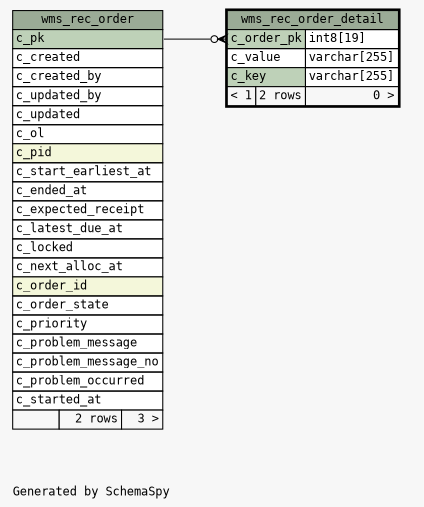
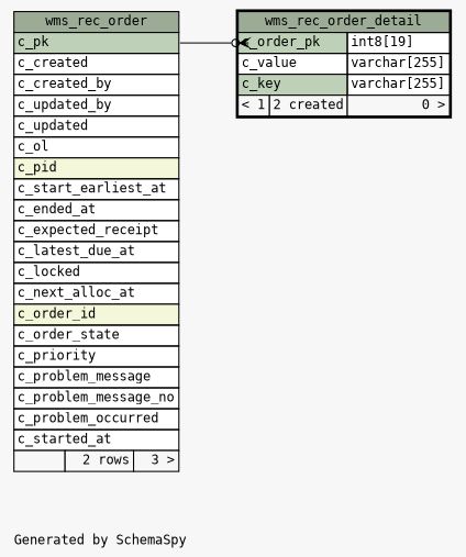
  digraph {
    bgcolor="#f7f7f7"
    fontname="DejaVu Sans Mono"
    fontsize=11
    label="\nGenerated by SchemaSpy"
    labeljust=l
    nodesep=0.18
    rankdir=RL
    ranksep=0.46
    node [fontname="DejaVu Sans Mono" fontsize=11 shape=plaintext]
-   n1 [label=<     <TABLE BORDER="2" CELLBORDER="1" CELLSPACING="0" BGCOLOR="#ffffff">       <TR><TD COLSPAN="3" BGCOLOR="#9bab96" ALIGN="CENTER">wms_rec_order_detail</TD></TR>       <TR><TD PORT="c_order_pk" COLSPAN="2" BGCOLOR="#bed1b8" ALIGN="LEFT">c_order_pk</TD><TD PORT="c_order_pk.type" ALIGN="LEFT">int8[19]</TD></TR>       <TR><TD PORT="c_value" COLSPAN="2" ALIGN="LEFT">c_value</TD><TD PORT="c_value.type" ALIGN="LEFT">varchar[255]</TD></TR>       <TR><TD PORT="c_key" COLSPAN="2" BGCOLOR="#bed1b8" ALIGN="LEFT">c_key</TD><TD PORT="c_key.type" ALIGN="LEFT">varchar[255]</TD></TR>       <TR><TD ALIGN="LEFT" BGCOLOR="#f7f7f7">&lt; 1</TD><TD ALIGN="RIGHT" BGCOLOR="#f7f7f7">2 rows</TD><TD ALIGN="RIGHT" BGCOLOR="#f7f7f7">0 &gt;</TD></TR>     </TABLE>>]
+   n1 [label=<     <TABLE BORDER="2" CELLBORDER="1" CELLSPACING="0" BGCOLOR="#ffffff">       <TR><TD COLSPAN="3" BGCOLOR="#9bab96" ALIGN="CENTER">wms_rec_order_detail</TD></TR>       <TR><TD PORT="c_order_pk" COLSPAN="2" BGCOLOR="#bed1b8" ALIGN="LEFT">c_order_pk</TD><TD PORT="c_order_pk.type" ALIGN="LEFT">int8[19]</TD></TR>       <TR><TD PORT="c_value" COLSPAN="2" ALIGN="LEFT">c_value</TD><TD PORT="c_value.type" ALIGN="LEFT">varchar[255]</TD></TR>       <TR><TD PORT="c_key" COLSPAN="2" BGCOLOR="#bed1b8" ALIGN="LEFT">c_key</TD><TD PORT="c_key.type" ALIGN="LEFT">varchar[255]</TD></TR>       <TR><TD ALIGN="LEFT" BGCOLOR="#f7f7f7">&lt; 1</TD><TD ALIGN="RIGHT" BGCOLOR="#f7f7f7">2 created</TD><TD ALIGN="RIGHT" BGCOLOR="#f7f7f7">0 &gt;</TD></TR>     </TABLE>>]
    n2 [label=<     <TABLE BORDER="0" CELLBORDER="1" CELLSPACING="0" BGCOLOR="#ffffff">       <TR><TD COLSPAN="3" BGCOLOR="#9bab96" ALIGN="CENTER">wms_rec_order</TD></TR>       <TR><TD PORT="c_pk" COLSPAN="3" BGCOLOR="#bed1b8" ALIGN="LEFT">c_pk</TD></TR>       <TR><TD PORT="c_created" COLSPAN="3" ALIGN="LEFT">c_created</TD></TR>       <TR><TD PORT="c_created_by" COLSPAN="3" ALIGN="LEFT">c_created_by</TD></TR>       <TR><TD PORT="c_updated_by" COLSPAN="3" ALIGN="LEFT">c_updated_by</TD></TR>       <TR><TD PORT="c_updated" COLSPAN="3" ALIGN="LEFT">c_updated</TD></TR>       <TR><TD PORT="c_ol" COLSPAN="3" ALIGN="LEFT">c_ol</TD></TR>       <TR><TD PORT="c_pid" COLSPAN="3" BGCOLOR="#f4f7da" ALIGN="LEFT">c_pid</TD></TR>       <TR><TD PORT="c_start_earliest_at" COLSPAN="3" ALIGN="LEFT">c_start_earliest_at</TD></TR>       <TR><TD PORT="c_ended_at" COLSPAN="3" ALIGN="LEFT">c_ended_at</TD></TR>       <TR><TD PORT="c_expected_receipt" COLSPAN="3" ALIGN="LEFT">c_expected_receipt</TD></TR>       <TR><TD PORT="c_latest_due_at" COLSPAN="3" ALIGN="LEFT">c_latest_due_at</TD></TR>       <TR><TD PORT="c_locked" COLSPAN="3" ALIGN="LEFT">c_locked</TD></TR>       <TR><TD PORT="c_next_alloc_at" COLSPAN="3" ALIGN="LEFT">c_next_alloc_at</TD></TR>       <TR><TD PORT="c_order_id" COLSPAN="3" BGCOLOR="#f4f7da" ALIGN="LEFT">c_order_id</TD></TR>       <TR><TD PORT="c_order_state" COLSPAN="3" ALIGN="LEFT">c_order_state</TD></TR>       <TR><TD PORT="c_priority" COLSPAN="3" ALIGN="LEFT">c_priority</TD></TR>       <TR><TD PORT="c_problem_message" COLSPAN="3" ALIGN="LEFT">c_problem_message</TD></TR>       <TR><TD PORT="c_problem_message_no" COLSPAN="3" ALIGN="LEFT">c_problem_message_no</TD></TR>       <TR><TD PORT="c_problem_occurred" COLSPAN="3" ALIGN="LEFT">c_problem_occurred</TD></TR>       <TR><TD PORT="c_started_at" COLSPAN="3" ALIGN="LEFT">c_started_at</TD></TR>       <TR><TD ALIGN="LEFT" BGCOLOR="#f7f7f7">  </TD><TD ALIGN="RIGHT" BGCOLOR="#f7f7f7">2 rows</TD><TD ALIGN="RIGHT" BGCOLOR="#f7f7f7">3 &gt;</TD></TR>     </TABLE>>]
    n1 -> n2 [arrowhead=none arrowsize=0.8 arrowtail=crowodot dir=back headport="c_pk:e" tailport="c_order_pk:w" fontname="DejaVu Sans Mono"]
  }
